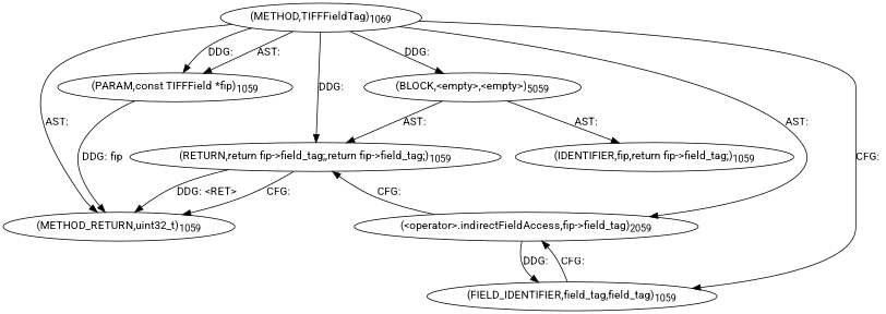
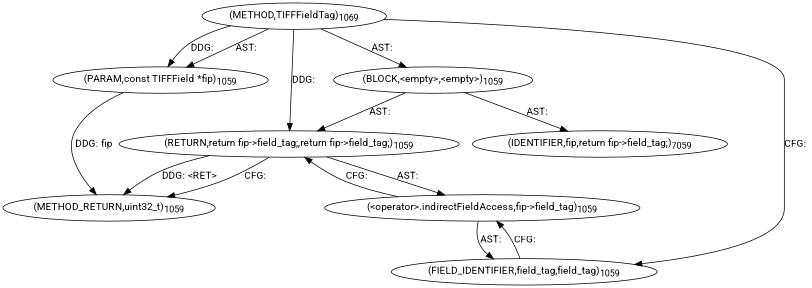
  digraph {
    fontname=Roboto
    node [fontname=Roboto]
    edge [fontname=Roboto]
    n1 [label=<(METHOD,TIFFFieldTag)<SUB>1069</SUB>>]
    n2 [label=<(PARAM,const TIFFField *fip)<SUB>1059</SUB>>]
-   n3 [label=<(BLOCK,&lt;empty&gt;,&lt;empty&gt;)<SUB>5059</SUB>>]
+   n3 [label=<(BLOCK,&lt;empty&gt;,&lt;empty&gt;)<SUB>1059</SUB>>]
    n4 [label=<(RETURN,return fip-&gt;field_tag;,return fip-&gt;field_tag;)<SUB>1059</SUB>>]
    n5 [label=<(FIELD_IDENTIFIER,field_tag,field_tag)<SUB>1059</SUB>>]
    n6 [label=<(METHOD_RETURN,uint32_t)<SUB>1059</SUB>>]
-   n7 [label=<(IDENTIFIER,fip,return fip-&gt;field_tag;)<SUB>1059</SUB>>]
-   n8 [label=<(&lt;operator&gt;.indirectFieldAccess,fip-&gt;field_tag)<SUB>2059</SUB>>]
+   n7 [label=<(IDENTIFIER,fip,return fip-&gt;field_tag;)<SUB>7059</SUB>>]
+   n8 [label=<(&lt;operator&gt;.indirectFieldAccess,fip-&gt;field_tag)<SUB>1059</SUB>>]
    n1 -> n2 [label="AST: "]
    n1 -> n2 [label="DDG: "]
-   n1 -> n3 [label="DDG: "]
+   n1 -> n3 [label="AST: "]
    n1 -> n4 [label="DDG: "]
    n1 -> n5 [label="CFG: "]
-   n1 -> n6 [label="AST: "]
    n2 -> n6 [label="DDG: fip"]
    n3 -> n4 [label="AST: "]
    n3 -> n7 [label="AST: "]
    n4 -> n6 [label="CFG: "]
    n4 -> n6 [label="DDG: &lt;RET&gt;"]
-   n1 -> n8 [label="AST: "]
+   n4 -> n8 [label="AST: "]
    n5 -> n8 [label="CFG: "]
    n8 -> n4 [label="CFG: "]
-   n8 -> n5 [label="DDG: "]
+   n8 -> n5 [label="AST: "]
  }
